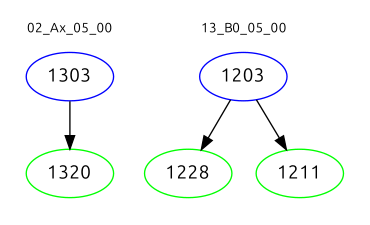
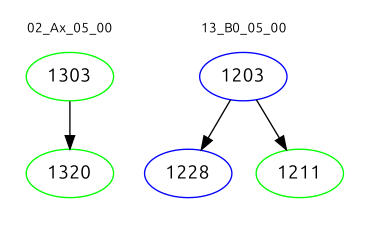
  digraph {
    fontname=Ubuntu
    node [color=green fontname=Ubuntu]
    edge [color=black fontname=Ubuntu]
-   n1 [color=blue label=1303]
+   n1 [label=1303]
    n2 [label=1320]
    n3 [color=blue label=1203]
-   n4 [label=1228]
+   n4 [color=blue label=1228]
    n5 [label=1211]
    subgraph cluster_1 {
      color=white
      fontsize=10
      label="02_Ax_05_00"
      n1
      n2
    }
    subgraph cluster_2 {
      color=white
      fontsize=10
      label="13_B0_05_00"
      n3
      n4
      n5
    }
    n1 -> n2
    n3 -> n4
    n3 -> n5
  }
